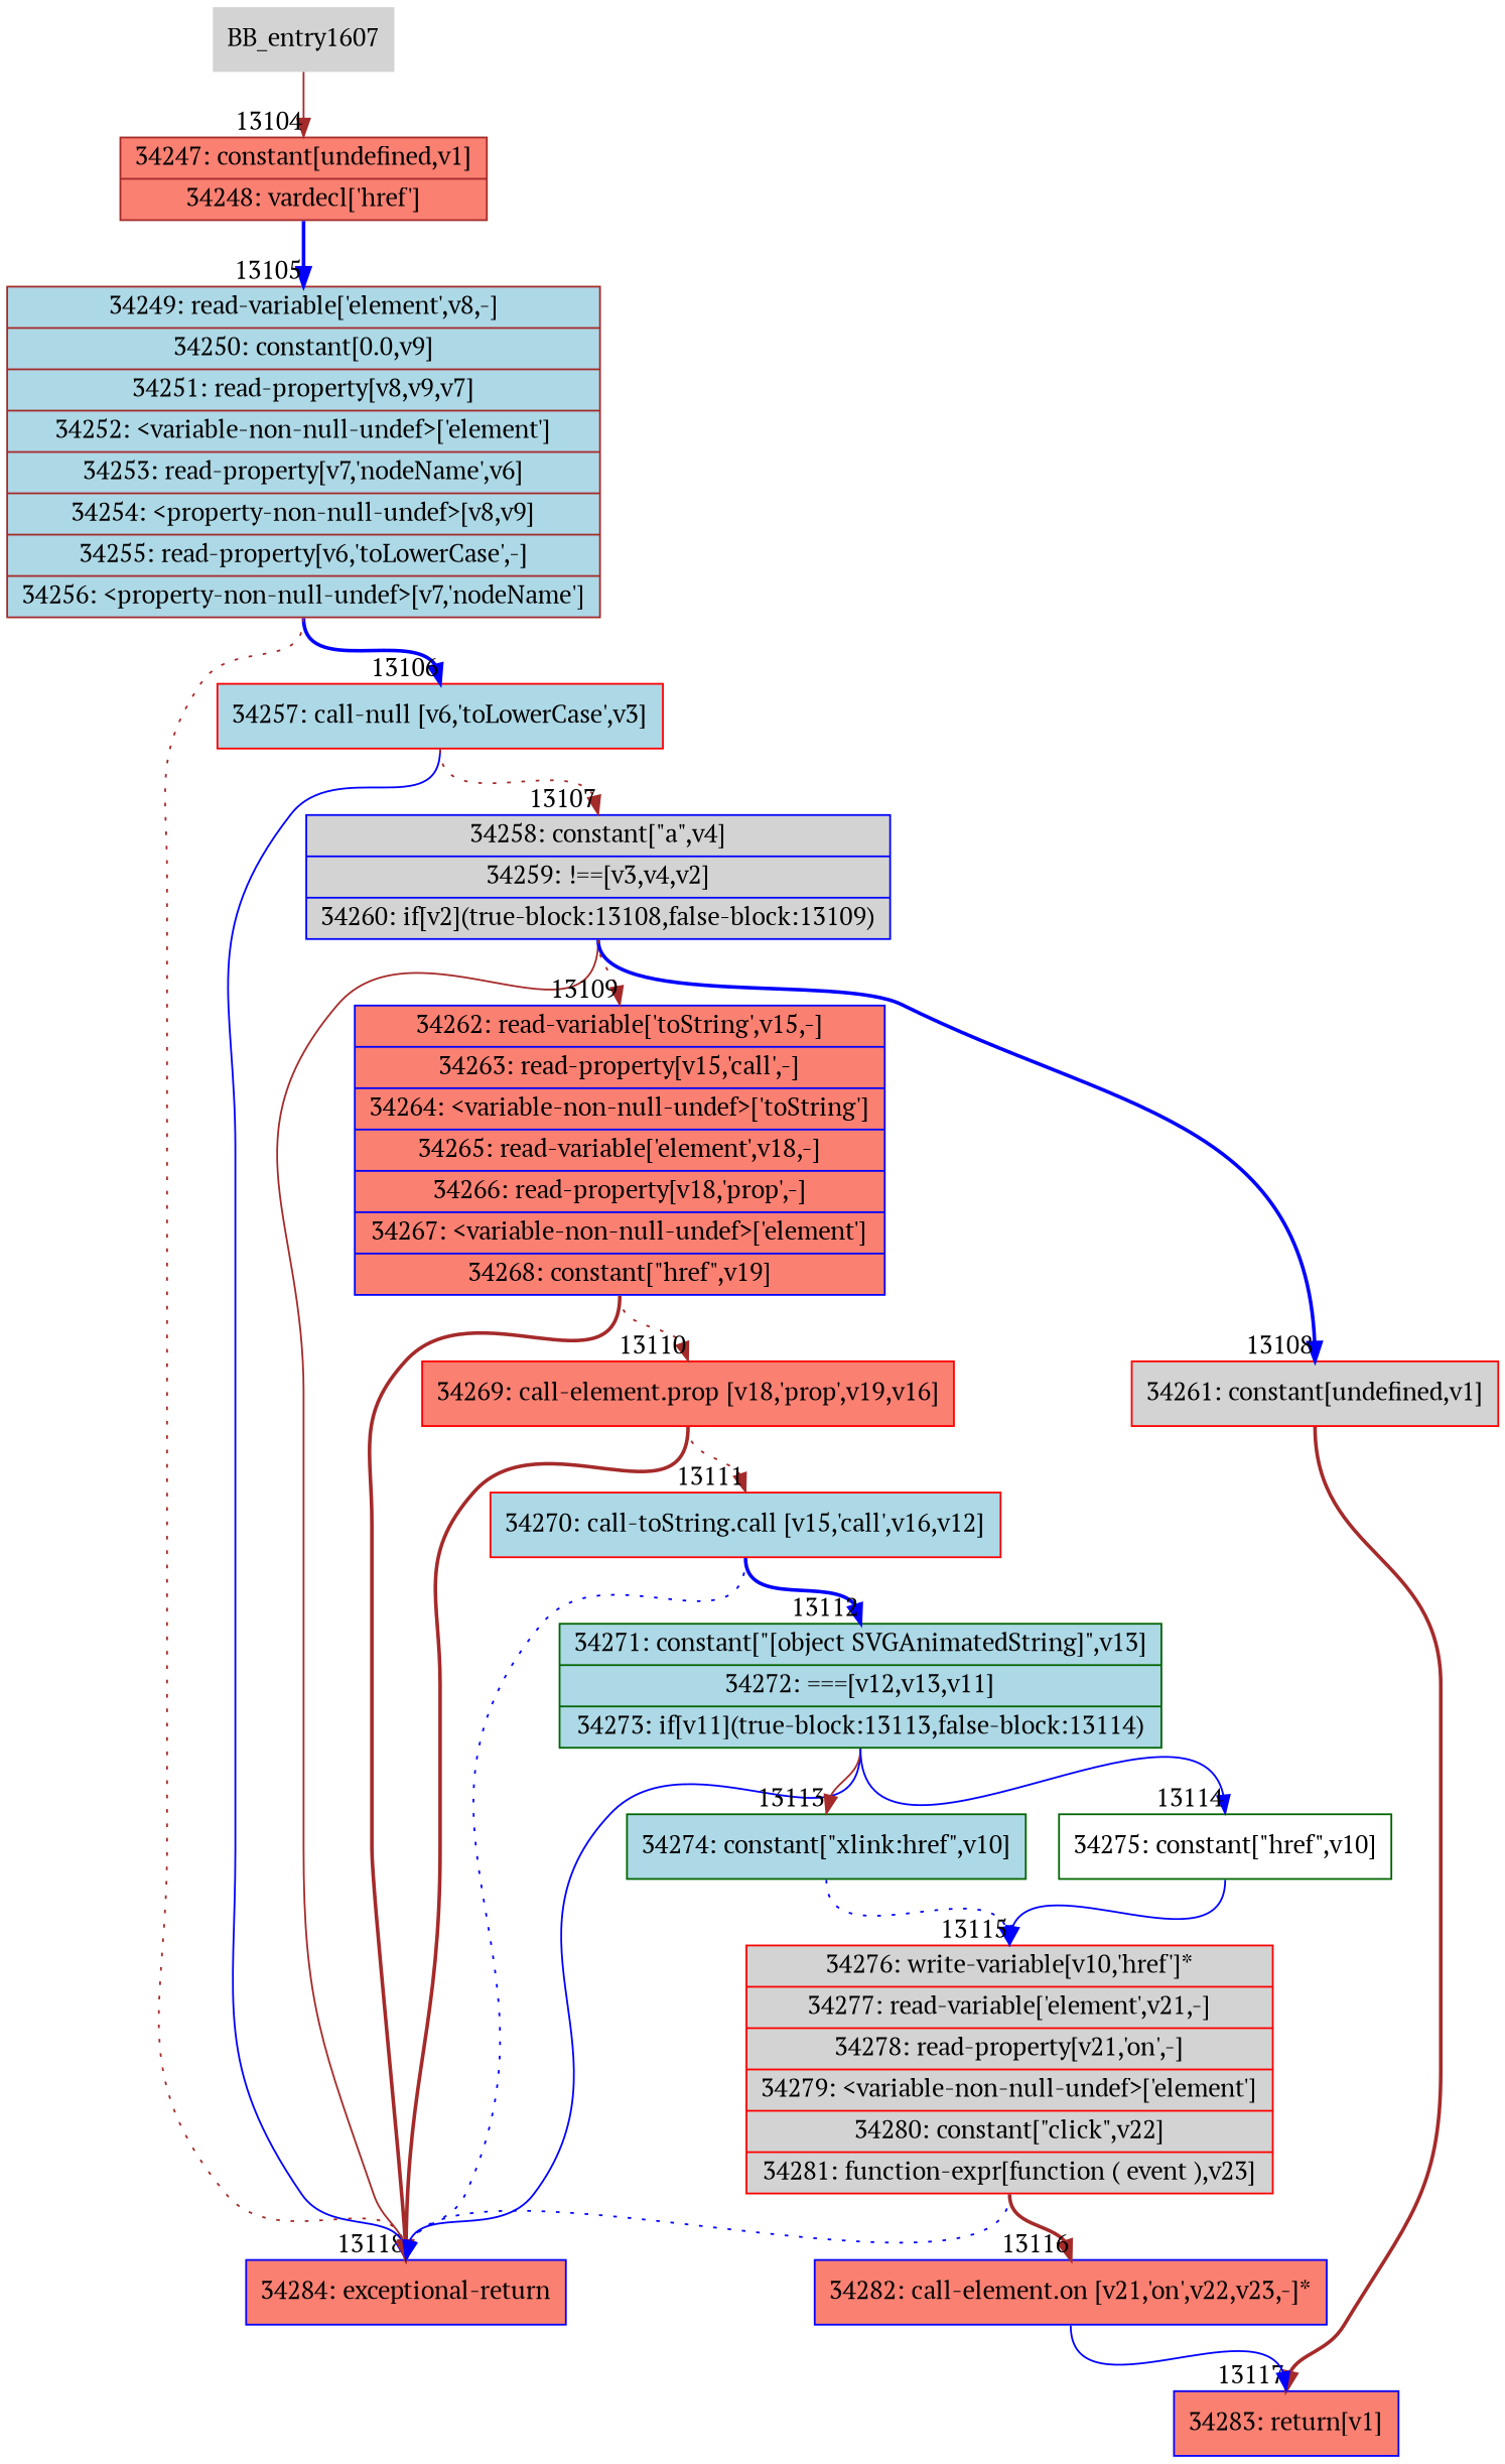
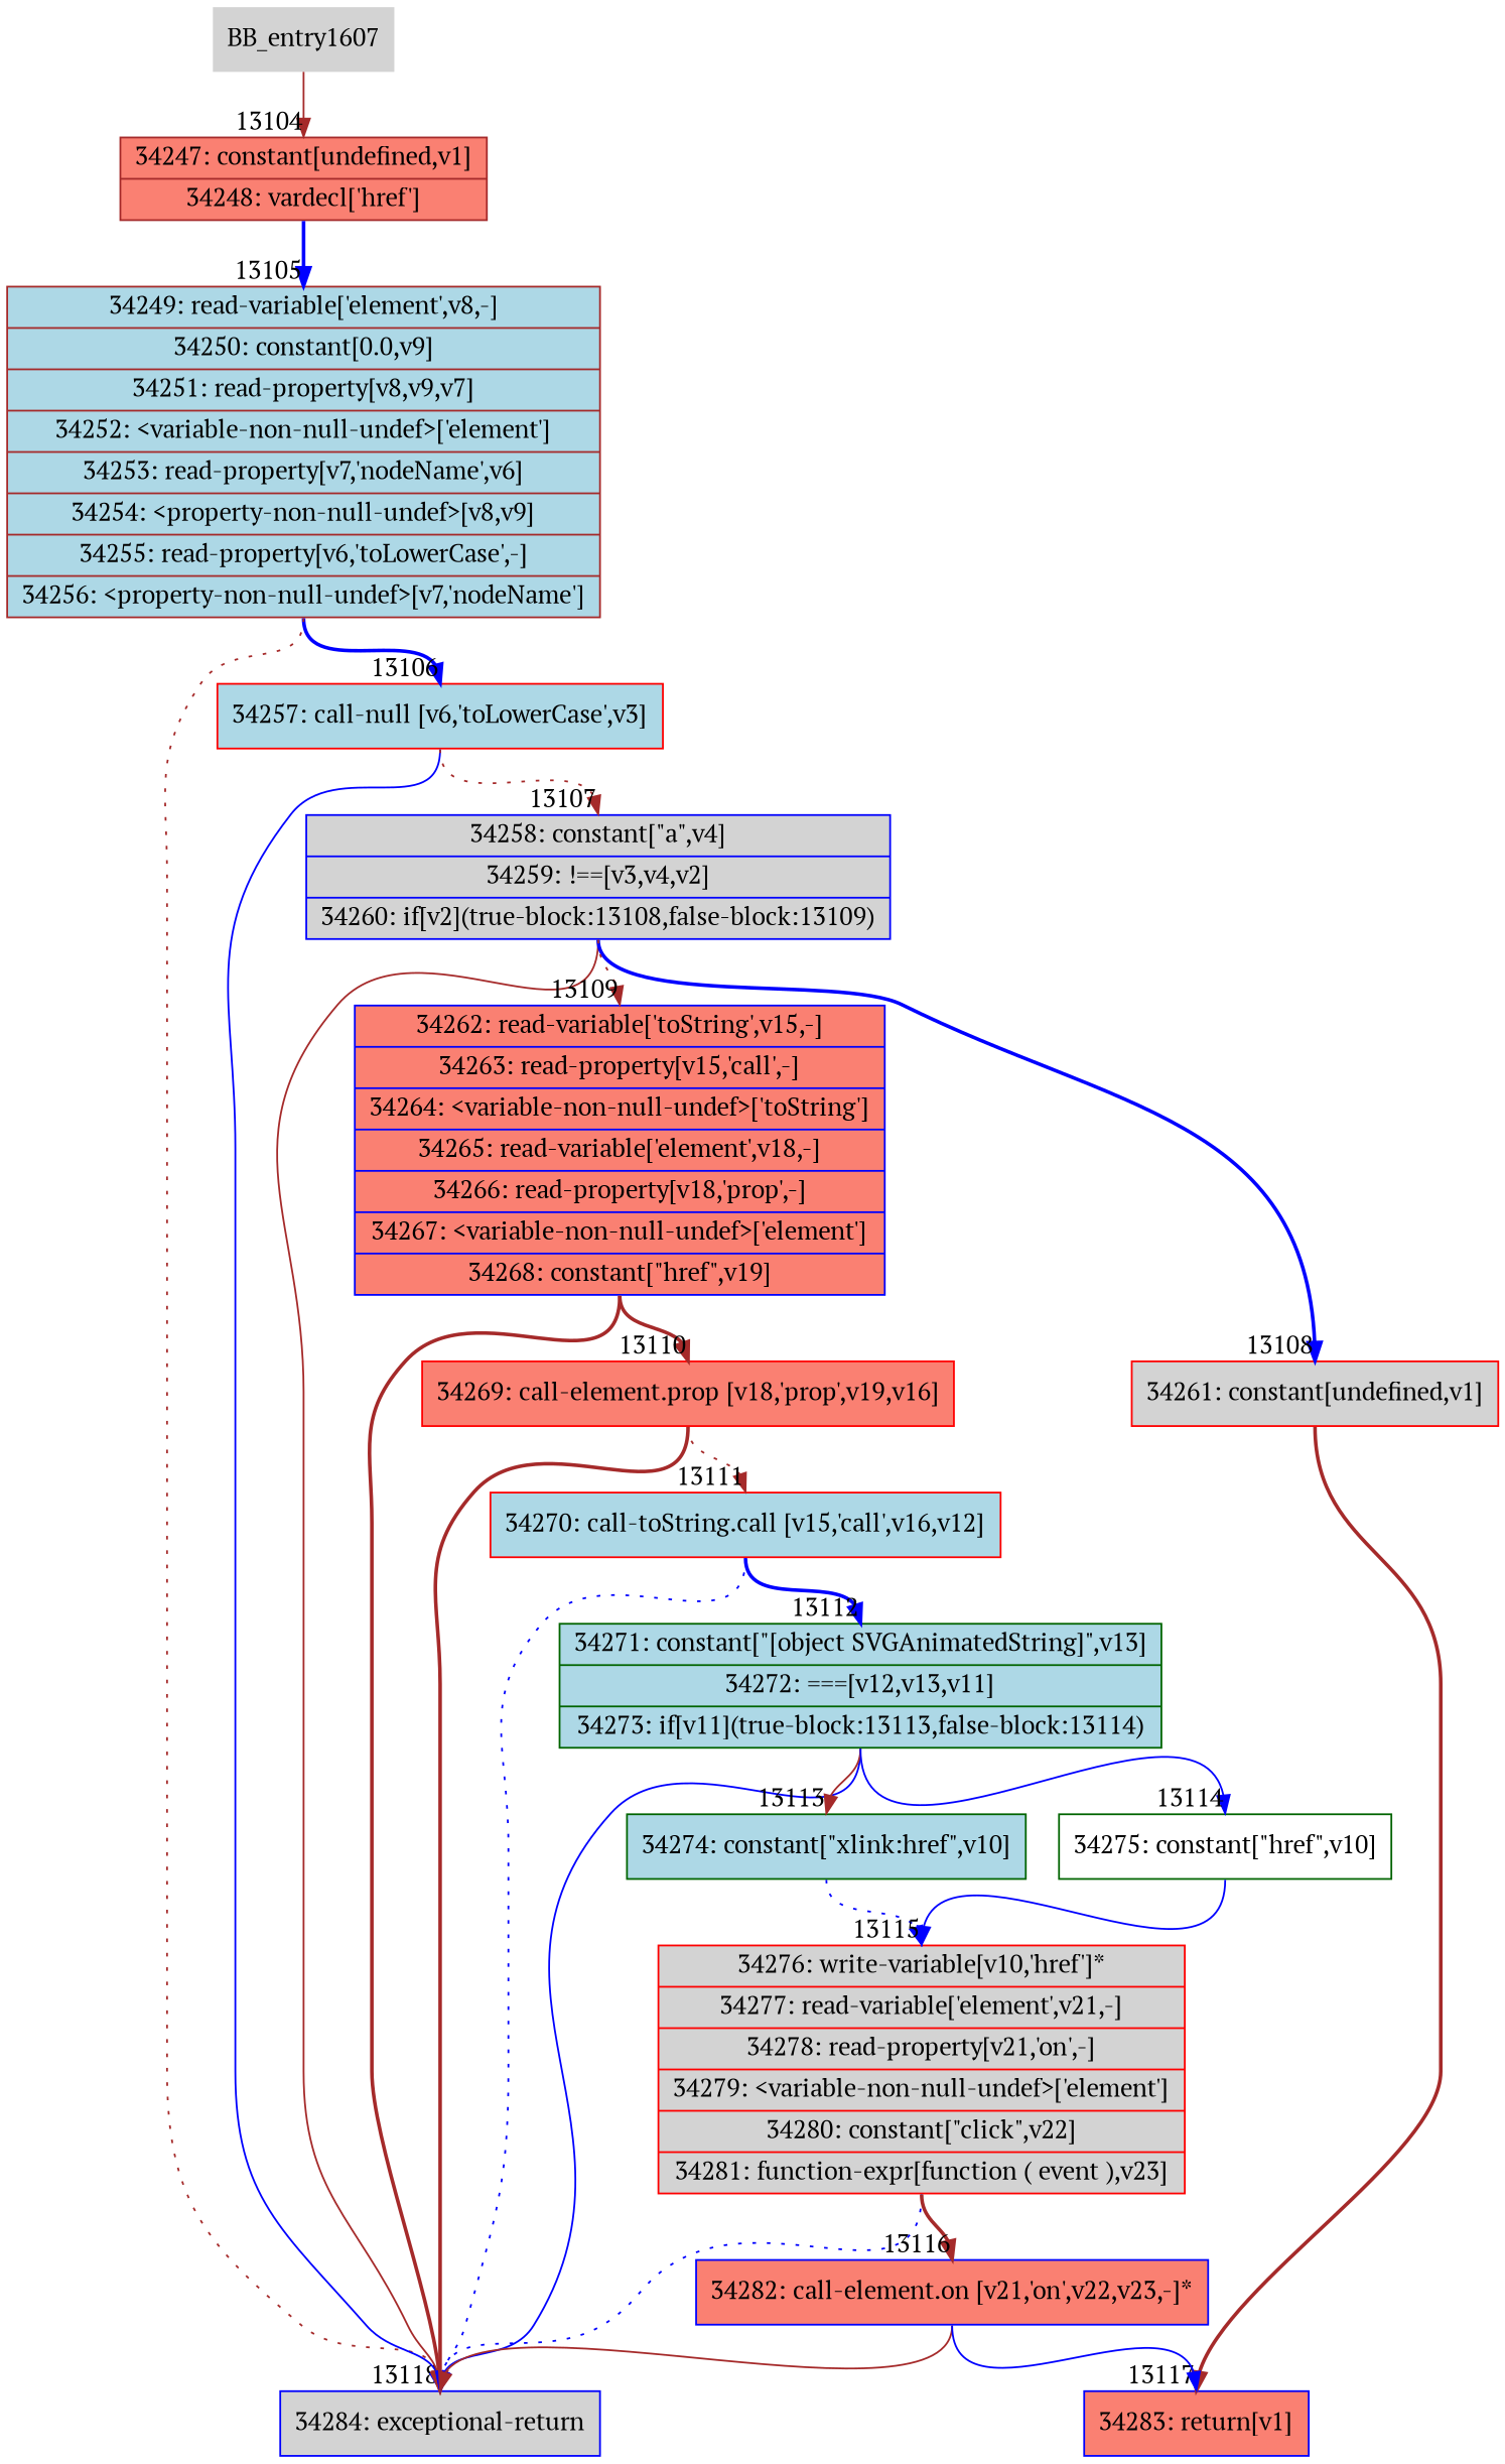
  digraph {
    fontname="PT Serif"
    rankdir=TD
    node [color=red fillcolor=salmon fontname="PT Serif" shape=record style=filled]
    edge [color=brown fontname="PT Serif" headport=n style=solid tailport=s]
    n1 [fillcolor=lightgrey label=BB_entry1607 shape=none]
    n2 [color=brown label="{34247: constant[undefined,v1]|34248: vardecl['href']}"]
    n3 [color=brown fillcolor=lightblue label="{34249: read-variable['element',v8,-]|34250: constant[0.0,v9]|34251: read-property[v8,v9,v7]|34252: \<variable-non-null-undef\>['element']|34253: read-property[v7,'nodeName',v6]|34254: \<property-non-null-undef\>[v8,v9]|34255: read-property[v6,'toLowerCase',-]|34256: \<property-non-null-undef\>[v7,'nodeName']}"]
    n4 [fillcolor=lightblue label="{34257: call-null [v6,'toLowerCase',v3]}"]
-   n5 [color=blue label="{34284: exceptional-return}"]
+   n5 [color=blue fillcolor=lightgrey label="{34284: exceptional-return}"]
    n6 [color=blue fillcolor=lightgrey label="{34258: constant[\"a\",v4]|34259: !==[v3,v4,v2]|34260: if[v2](true-block:13108,false-block:13109)}"]
    n7 [fillcolor=lightgrey label="{34261: constant[undefined,v1]}"]
    n8 [color=blue label="{34262: read-variable['toString',v15,-]|34263: read-property[v15,'call',-]|34264: \<variable-non-null-undef\>['toString']|34265: read-variable['element',v18,-]|34266: read-property[v18,'prop',-]|34267: \<variable-non-null-undef\>['element']|34268: constant[\"href\",v19]}"]
    n9 [color=blue label="{34283: return[v1]}"]
    n10 [label="{34269: call-element.prop [v18,'prop',v19,v16]}"]
    n11 [fillcolor=lightblue label="{34270: call-toString.call [v15,'call',v16,v12]}"]
    n12 [color=darkgreen fillcolor=lightblue label="{34271: constant[\"[object SVGAnimatedString]\",v13]|34272: ===[v12,v13,v11]|34273: if[v11](true-block:13113,false-block:13114)}"]
    n13 [color=darkgreen fillcolor=lightblue label="{34274: constant[\"xlink:href\",v10]}"]
    n14 [color=darkgreen fillcolor=white label="{34275: constant[\"href\",v10]}"]
    n15 [fillcolor=lightgrey label="{34276: write-variable[v10,'href']*|34277: read-variable['element',v21,-]|34278: read-property[v21,'on',-]|34279: \<variable-non-null-undef\>['element']|34280: constant[\"click\",v22]|34281: function-expr[function ( event ),v23]}"]
    n16 [color=blue label="{34282: call-element.on [v21,'on',v22,v23,-]*}"]
    n1 -> n2 [headlabel="    13104"]
    n2 -> n3 [color=blue headlabel="      13105" style=bold]
    n3 -> n4 [color=blue headlabel="      13106" style=bold]
    n3 -> n5 [headlabel="      13118" style=dotted]
    n4 -> n5 [color=blue]
    n4 -> n6 [headlabel="      13107" style=dotted]
    n6 -> n5
    n6 -> n7 [color=blue headlabel="      13108" style=bold]
    n6 -> n8 [headlabel="      13109" style=dotted]
    n7 -> n9 [headlabel="      13117" style=bold]
    n8 -> n5 [style=bold]
-   n8 -> n10 [headlabel="      13110" style=dotted]
+   n8 -> n10 [headlabel="      13110" style=bold]
    n10 -> n5 [style=bold]
    n10 -> n11 [headlabel="      13111" style=dotted]
    n11 -> n5 [color=blue style=dotted]
    n11 -> n12 [color=blue headlabel="      13112" style=bold]
    n12 -> n5 [color=blue]
    n12 -> n13 [headlabel="      13113"]
    n12 -> n14 [color=blue headlabel="      13114"]
    n13 -> n15 [color=blue headlabel="      13115" style=dotted]
    n14 -> n15 [color=blue]
    n15 -> n5 [color=blue style=dotted]
    n15 -> n16 [headlabel="      13116" style=bold]
+   n16 -> n5
    n16 -> n9 [color=blue]
  }
